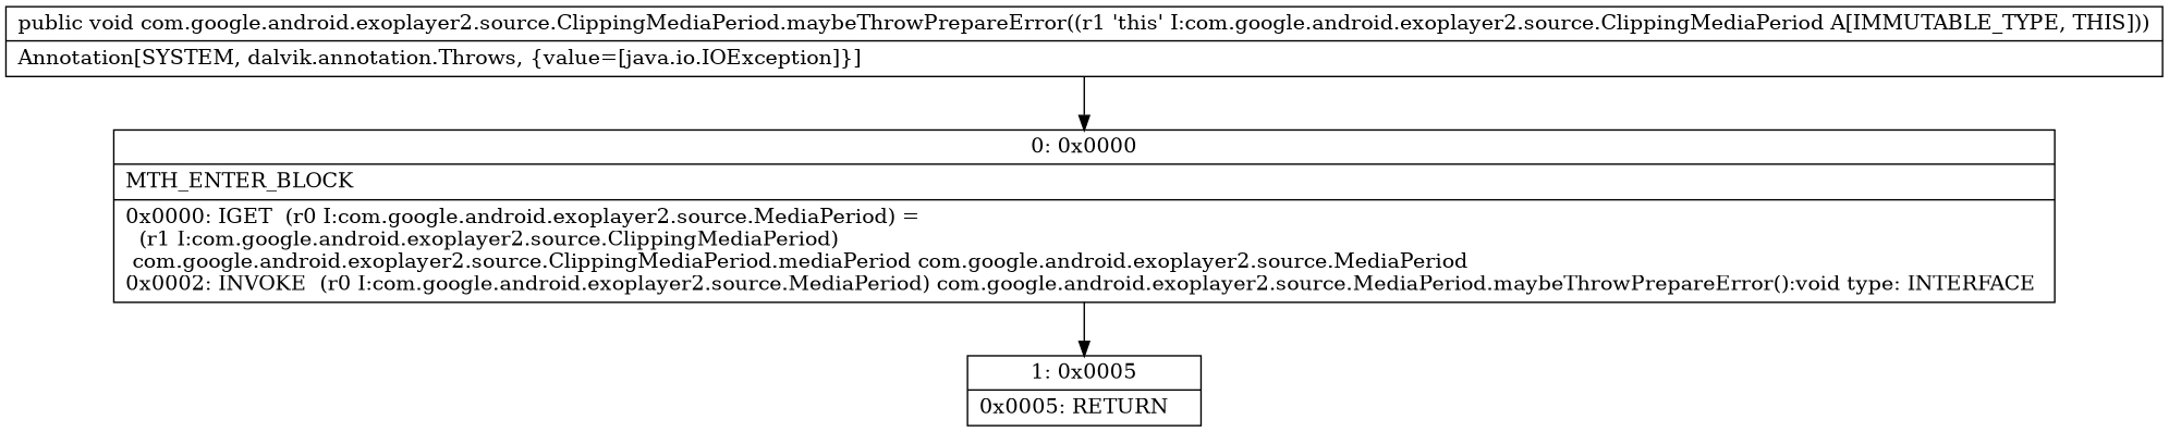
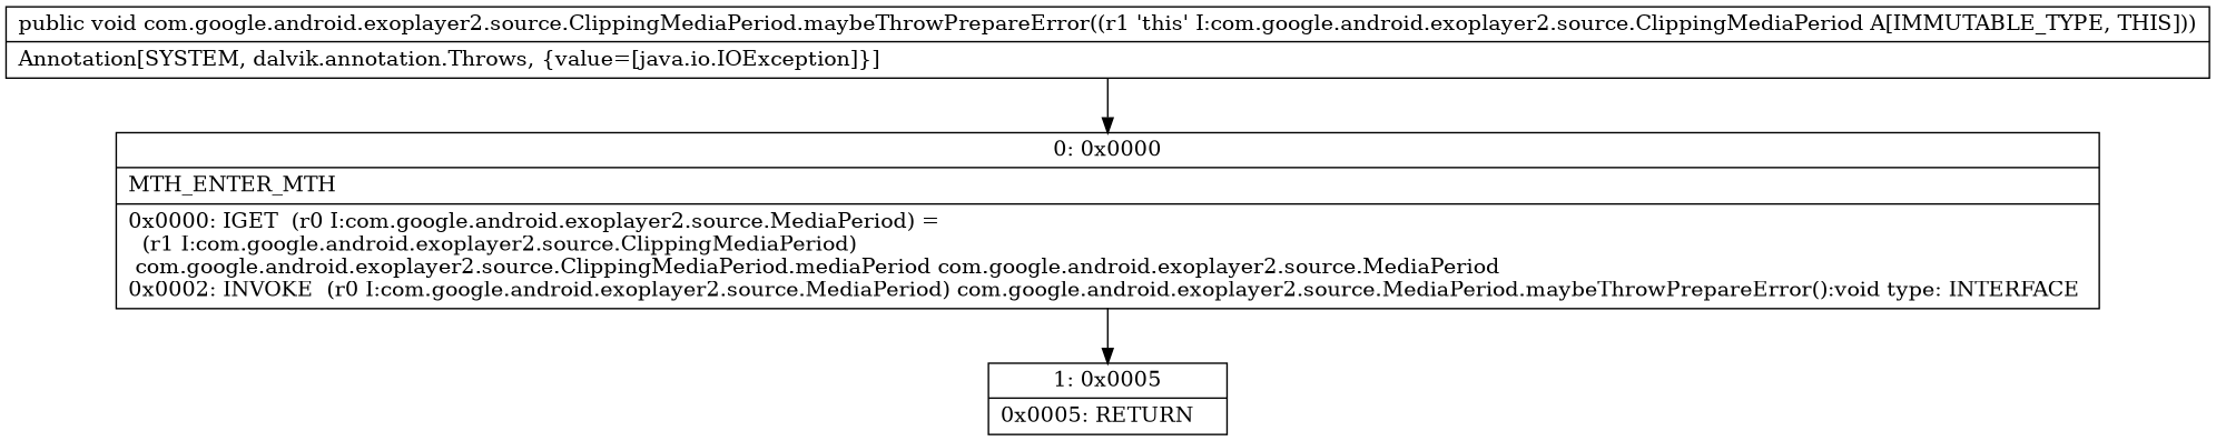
  digraph {
    node [shape=record]
-   n1 [label="{0\:\ 0x0000|MTH_ENTER_BLOCK\l|0x0000: IGET  (r0 I:com.google.android.exoplayer2.source.MediaPeriod) = \l  (r1 I:com.google.android.exoplayer2.source.ClippingMediaPeriod)\l com.google.android.exoplayer2.source.ClippingMediaPeriod.mediaPeriod com.google.android.exoplayer2.source.MediaPeriod \l0x0002: INVOKE  (r0 I:com.google.android.exoplayer2.source.MediaPeriod) com.google.android.exoplayer2.source.MediaPeriod.maybeThrowPrepareError():void type: INTERFACE \l}"]
+   n1 [label="{0\:\ 0x0000|MTH_ENTER_MTH\l|0x0000: IGET  (r0 I:com.google.android.exoplayer2.source.MediaPeriod) = \l  (r1 I:com.google.android.exoplayer2.source.ClippingMediaPeriod)\l com.google.android.exoplayer2.source.ClippingMediaPeriod.mediaPeriod com.google.android.exoplayer2.source.MediaPeriod \l0x0002: INVOKE  (r0 I:com.google.android.exoplayer2.source.MediaPeriod) com.google.android.exoplayer2.source.MediaPeriod.maybeThrowPrepareError():void type: INTERFACE \l}"]
    n2 [label="{1\:\ 0x0005|0x0005: RETURN   \l}"]
    n3 [label="{public void com.google.android.exoplayer2.source.ClippingMediaPeriod.maybeThrowPrepareError((r1 'this' I:com.google.android.exoplayer2.source.ClippingMediaPeriod A[IMMUTABLE_TYPE, THIS]))  | Annotation[SYSTEM, dalvik.annotation.Throws, \{value=[java.io.IOException]\}]\l}"]
    n1 -> n2
    n3 -> n1
  }
